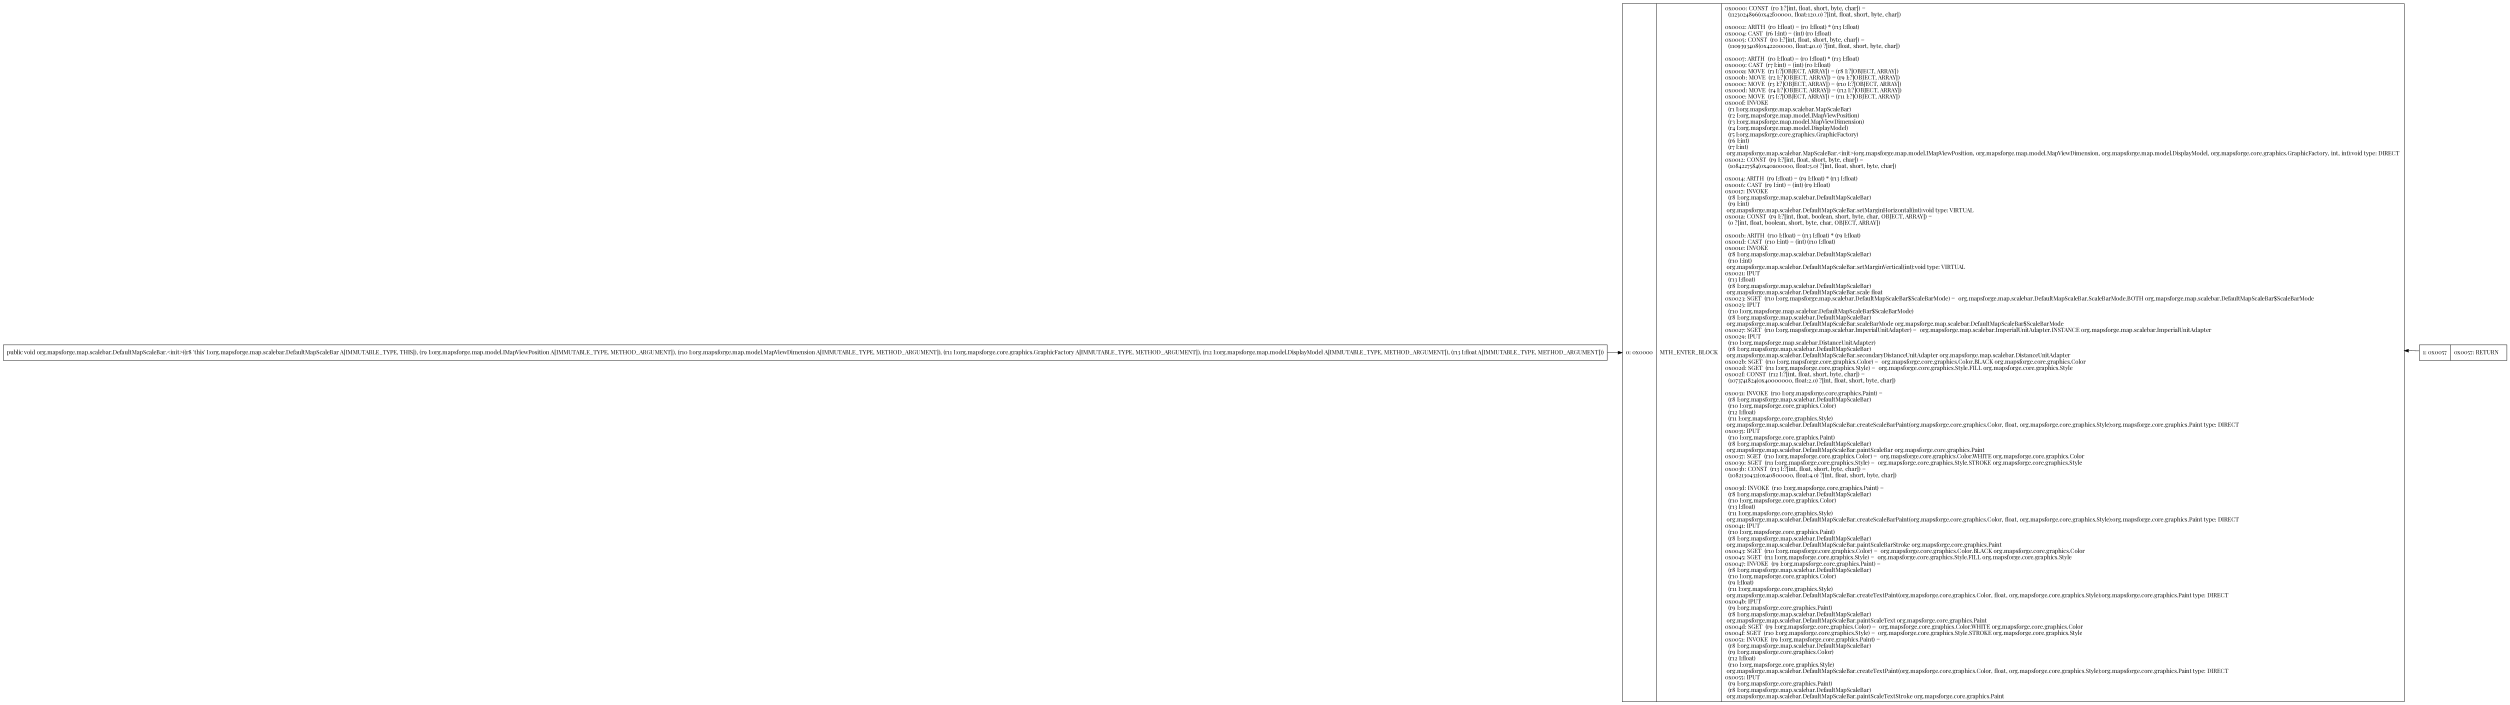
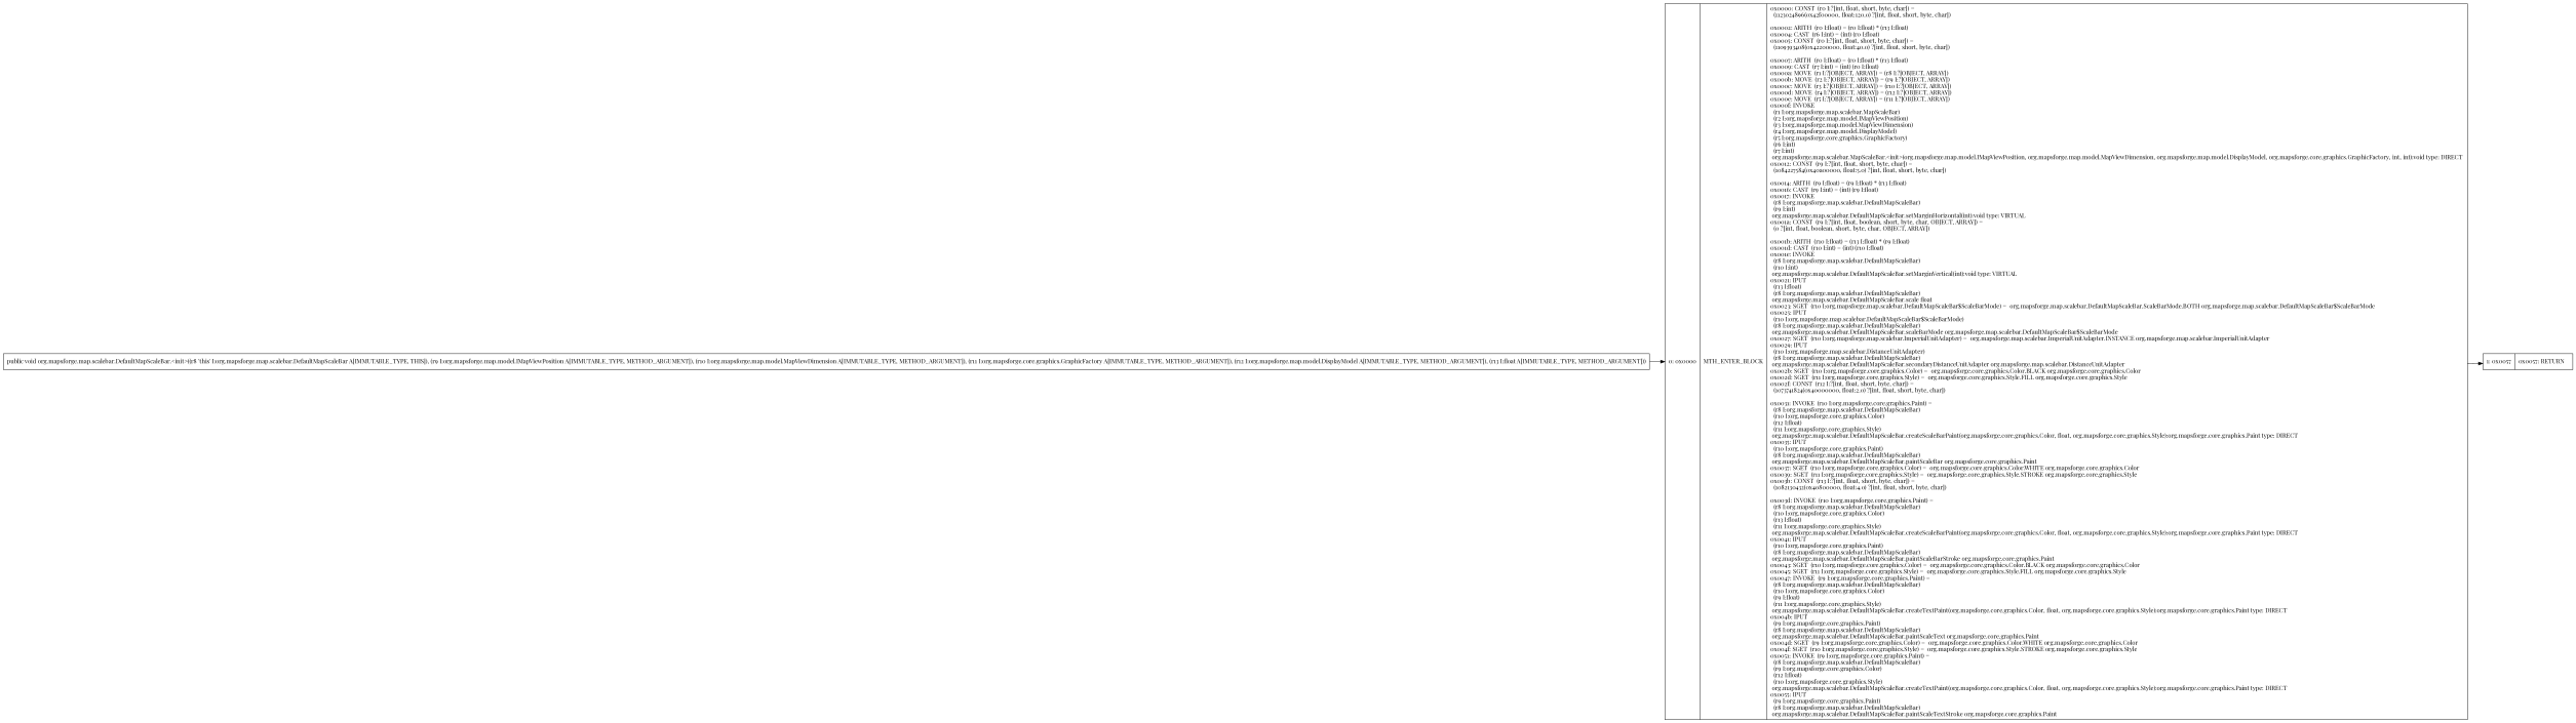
  digraph {
    rankdir=LR
    fontname="Playfair Display"
    node [shape=record fontname="Playfair Display"]
    edge [fontname="Playfair Display"]
    n1 [label="{0\:\ 0x0000|MTH_ENTER_BLOCK\l|0x0000: CONST  (r0 I:?[int, float, short, byte, char]) = \l  (1123024896(0x42f00000, float:120.0) ?[int, float, short, byte, char])\l \l0x0002: ARITH  (r0 I:float) = (r0 I:float) * (r13 I:float) \l0x0004: CAST  (r6 I:int) = (int) (r0 I:float) \l0x0005: CONST  (r0 I:?[int, float, short, byte, char]) = \l  (1109393408(0x42200000, float:40.0) ?[int, float, short, byte, char])\l \l0x0007: ARITH  (r0 I:float) = (r0 I:float) * (r13 I:float) \l0x0009: CAST  (r7 I:int) = (int) (r0 I:float) \l0x000a: MOVE  (r1 I:?[OBJECT, ARRAY]) = (r8 I:?[OBJECT, ARRAY]) \l0x000b: MOVE  (r2 I:?[OBJECT, ARRAY]) = (r9 I:?[OBJECT, ARRAY]) \l0x000c: MOVE  (r3 I:?[OBJECT, ARRAY]) = (r10 I:?[OBJECT, ARRAY]) \l0x000d: MOVE  (r4 I:?[OBJECT, ARRAY]) = (r12 I:?[OBJECT, ARRAY]) \l0x000e: MOVE  (r5 I:?[OBJECT, ARRAY]) = (r11 I:?[OBJECT, ARRAY]) \l0x000f: INVOKE  \l  (r1 I:org.mapsforge.map.scalebar.MapScaleBar)\l  (r2 I:org.mapsforge.map.model.IMapViewPosition)\l  (r3 I:org.mapsforge.map.model.MapViewDimension)\l  (r4 I:org.mapsforge.map.model.DisplayModel)\l  (r5 I:org.mapsforge.core.graphics.GraphicFactory)\l  (r6 I:int)\l  (r7 I:int)\l org.mapsforge.map.scalebar.MapScaleBar.\<init\>(org.mapsforge.map.model.IMapViewPosition, org.mapsforge.map.model.MapViewDimension, org.mapsforge.map.model.DisplayModel, org.mapsforge.core.graphics.GraphicFactory, int, int):void type: DIRECT \l0x0012: CONST  (r9 I:?[int, float, short, byte, char]) = \l  (1084227584(0x40a00000, float:5.0) ?[int, float, short, byte, char])\l \l0x0014: ARITH  (r9 I:float) = (r9 I:float) * (r13 I:float) \l0x0016: CAST  (r9 I:int) = (int) (r9 I:float) \l0x0017: INVOKE  \l  (r8 I:org.mapsforge.map.scalebar.DefaultMapScaleBar)\l  (r9 I:int)\l org.mapsforge.map.scalebar.DefaultMapScaleBar.setMarginHorizontal(int):void type: VIRTUAL \l0x001a: CONST  (r9 I:?[int, float, boolean, short, byte, char, OBJECT, ARRAY]) = \l  (0 ?[int, float, boolean, short, byte, char, OBJECT, ARRAY])\l \l0x001b: ARITH  (r10 I:float) = (r13 I:float) * (r9 I:float) \l0x001d: CAST  (r10 I:int) = (int) (r10 I:float) \l0x001e: INVOKE  \l  (r8 I:org.mapsforge.map.scalebar.DefaultMapScaleBar)\l  (r10 I:int)\l org.mapsforge.map.scalebar.DefaultMapScaleBar.setMarginVertical(int):void type: VIRTUAL \l0x0021: IPUT  \l  (r13 I:float)\l  (r8 I:org.mapsforge.map.scalebar.DefaultMapScaleBar)\l org.mapsforge.map.scalebar.DefaultMapScaleBar.scale float \l0x0023: SGET  (r10 I:org.mapsforge.map.scalebar.DefaultMapScaleBar$ScaleBarMode) =  org.mapsforge.map.scalebar.DefaultMapScaleBar.ScaleBarMode.BOTH org.mapsforge.map.scalebar.DefaultMapScaleBar$ScaleBarMode \l0x0025: IPUT  \l  (r10 I:org.mapsforge.map.scalebar.DefaultMapScaleBar$ScaleBarMode)\l  (r8 I:org.mapsforge.map.scalebar.DefaultMapScaleBar)\l org.mapsforge.map.scalebar.DefaultMapScaleBar.scaleBarMode org.mapsforge.map.scalebar.DefaultMapScaleBar$ScaleBarMode \l0x0027: SGET  (r10 I:org.mapsforge.map.scalebar.ImperialUnitAdapter) =  org.mapsforge.map.scalebar.ImperialUnitAdapter.INSTANCE org.mapsforge.map.scalebar.ImperialUnitAdapter \l0x0029: IPUT  \l  (r10 I:org.mapsforge.map.scalebar.DistanceUnitAdapter)\l  (r8 I:org.mapsforge.map.scalebar.DefaultMapScaleBar)\l org.mapsforge.map.scalebar.DefaultMapScaleBar.secondaryDistanceUnitAdapter org.mapsforge.map.scalebar.DistanceUnitAdapter \l0x002b: SGET  (r10 I:org.mapsforge.core.graphics.Color) =  org.mapsforge.core.graphics.Color.BLACK org.mapsforge.core.graphics.Color \l0x002d: SGET  (r11 I:org.mapsforge.core.graphics.Style) =  org.mapsforge.core.graphics.Style.FILL org.mapsforge.core.graphics.Style \l0x002f: CONST  (r12 I:?[int, float, short, byte, char]) = \l  (1073741824(0x40000000, float:2.0) ?[int, float, short, byte, char])\l \l0x0031: INVOKE  (r10 I:org.mapsforge.core.graphics.Paint) = \l  (r8 I:org.mapsforge.map.scalebar.DefaultMapScaleBar)\l  (r10 I:org.mapsforge.core.graphics.Color)\l  (r12 I:float)\l  (r11 I:org.mapsforge.core.graphics.Style)\l org.mapsforge.map.scalebar.DefaultMapScaleBar.createScaleBarPaint(org.mapsforge.core.graphics.Color, float, org.mapsforge.core.graphics.Style):org.mapsforge.core.graphics.Paint type: DIRECT \l0x0035: IPUT  \l  (r10 I:org.mapsforge.core.graphics.Paint)\l  (r8 I:org.mapsforge.map.scalebar.DefaultMapScaleBar)\l org.mapsforge.map.scalebar.DefaultMapScaleBar.paintScaleBar org.mapsforge.core.graphics.Paint \l0x0037: SGET  (r10 I:org.mapsforge.core.graphics.Color) =  org.mapsforge.core.graphics.Color.WHITE org.mapsforge.core.graphics.Color \l0x0039: SGET  (r11 I:org.mapsforge.core.graphics.Style) =  org.mapsforge.core.graphics.Style.STROKE org.mapsforge.core.graphics.Style \l0x003b: CONST  (r13 I:?[int, float, short, byte, char]) = \l  (1082130432(0x40800000, float:4.0) ?[int, float, short, byte, char])\l \l0x003d: INVOKE  (r10 I:org.mapsforge.core.graphics.Paint) = \l  (r8 I:org.mapsforge.map.scalebar.DefaultMapScaleBar)\l  (r10 I:org.mapsforge.core.graphics.Color)\l  (r13 I:float)\l  (r11 I:org.mapsforge.core.graphics.Style)\l org.mapsforge.map.scalebar.DefaultMapScaleBar.createScaleBarPaint(org.mapsforge.core.graphics.Color, float, org.mapsforge.core.graphics.Style):org.mapsforge.core.graphics.Paint type: DIRECT \l0x0041: IPUT  \l  (r10 I:org.mapsforge.core.graphics.Paint)\l  (r8 I:org.mapsforge.map.scalebar.DefaultMapScaleBar)\l org.mapsforge.map.scalebar.DefaultMapScaleBar.paintScaleBarStroke org.mapsforge.core.graphics.Paint \l0x0043: SGET  (r10 I:org.mapsforge.core.graphics.Color) =  org.mapsforge.core.graphics.Color.BLACK org.mapsforge.core.graphics.Color \l0x0045: SGET  (r11 I:org.mapsforge.core.graphics.Style) =  org.mapsforge.core.graphics.Style.FILL org.mapsforge.core.graphics.Style \l0x0047: INVOKE  (r9 I:org.mapsforge.core.graphics.Paint) = \l  (r8 I:org.mapsforge.map.scalebar.DefaultMapScaleBar)\l  (r10 I:org.mapsforge.core.graphics.Color)\l  (r9 I:float)\l  (r11 I:org.mapsforge.core.graphics.Style)\l org.mapsforge.map.scalebar.DefaultMapScaleBar.createTextPaint(org.mapsforge.core.graphics.Color, float, org.mapsforge.core.graphics.Style):org.mapsforge.core.graphics.Paint type: DIRECT \l0x004b: IPUT  \l  (r9 I:org.mapsforge.core.graphics.Paint)\l  (r8 I:org.mapsforge.map.scalebar.DefaultMapScaleBar)\l org.mapsforge.map.scalebar.DefaultMapScaleBar.paintScaleText org.mapsforge.core.graphics.Paint \l0x004d: SGET  (r9 I:org.mapsforge.core.graphics.Color) =  org.mapsforge.core.graphics.Color.WHITE org.mapsforge.core.graphics.Color \l0x004f: SGET  (r10 I:org.mapsforge.core.graphics.Style) =  org.mapsforge.core.graphics.Style.STROKE org.mapsforge.core.graphics.Style \l0x0051: INVOKE  (r9 I:org.mapsforge.core.graphics.Paint) = \l  (r8 I:org.mapsforge.map.scalebar.DefaultMapScaleBar)\l  (r9 I:org.mapsforge.core.graphics.Color)\l  (r12 I:float)\l  (r10 I:org.mapsforge.core.graphics.Style)\l org.mapsforge.map.scalebar.DefaultMapScaleBar.createTextPaint(org.mapsforge.core.graphics.Color, float, org.mapsforge.core.graphics.Style):org.mapsforge.core.graphics.Paint type: DIRECT \l0x0055: IPUT  \l  (r9 I:org.mapsforge.core.graphics.Paint)\l  (r8 I:org.mapsforge.map.scalebar.DefaultMapScaleBar)\l org.mapsforge.map.scalebar.DefaultMapScaleBar.paintScaleTextStroke org.mapsforge.core.graphics.Paint \l}"]
    n2 [label="{1\:\ 0x0057|0x0057: RETURN   \l}"]
    n3 [label="{public void org.mapsforge.map.scalebar.DefaultMapScaleBar.\<init\>((r8 'this' I:org.mapsforge.map.scalebar.DefaultMapScaleBar A[IMMUTABLE_TYPE, THIS]), (r9 I:org.mapsforge.map.model.IMapViewPosition A[IMMUTABLE_TYPE, METHOD_ARGUMENT]), (r10 I:org.mapsforge.map.model.MapViewDimension A[IMMUTABLE_TYPE, METHOD_ARGUMENT]), (r11 I:org.mapsforge.core.graphics.GraphicFactory A[IMMUTABLE_TYPE, METHOD_ARGUMENT]), (r12 I:org.mapsforge.map.model.DisplayModel A[IMMUTABLE_TYPE, METHOD_ARGUMENT]), (r13 I:float A[IMMUTABLE_TYPE, METHOD_ARGUMENT])) }"]
-   n2 -> n1
+   n1 -> n2
    n3 -> n1
  }
